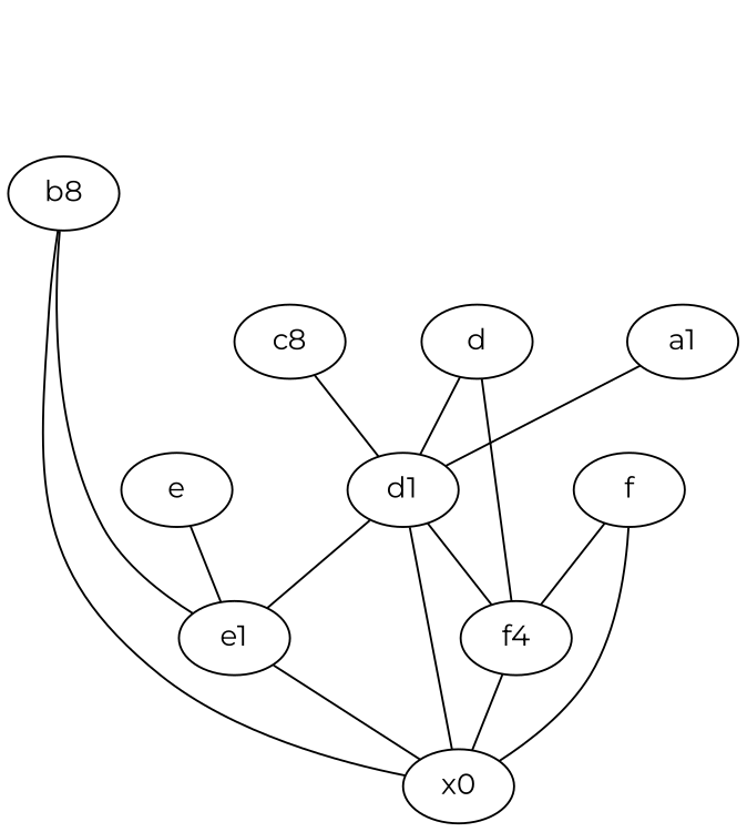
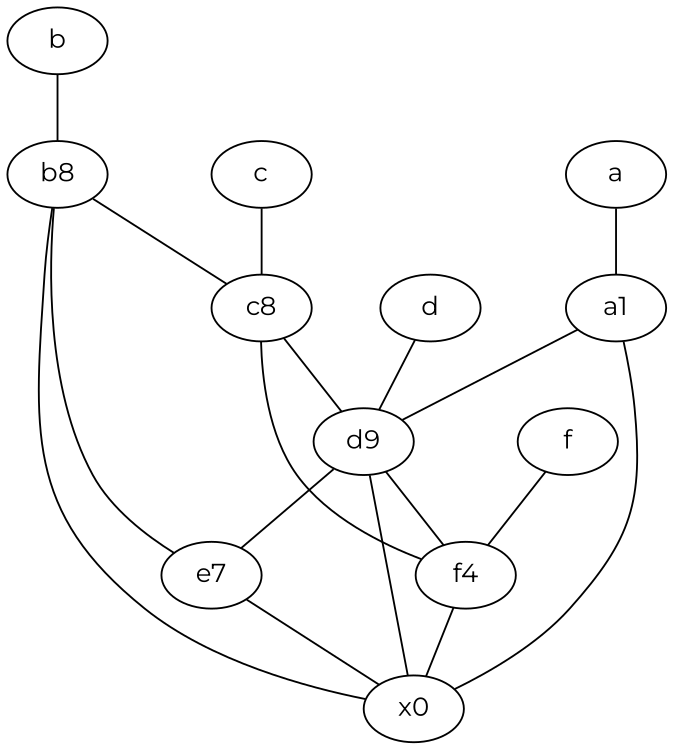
  graph {
    fontname=Montserrat
    node [fontname=Montserrat labelfontsize=50]
    edge [fontname=Montserrat]
-   e1
+   e1 [label=e7]
    x0
    a1
-   d1
+   d1 [label=d9]
    n5 [label=f4]
    n6 [label=c8]
+   c
    n8 [label=b8]
-   e
    f
    d
+   b
+   a
    e1 -- x0
-   f -- x0
+   a1 -- x0
    a1 -- d1
    d1 -- e1
    d1 -- x0
    d1 -- n5
    n5 -- x0
    n6 -- d1
-   d -- n5
+   n6 -- n5
+   c -- n6
    n8 -- e1
    n8 -- x0
-   e -- e1
+   n8 -- n6
    f -- n5
    d -- d1
+   b -- n8
+   a -- a1
  }
